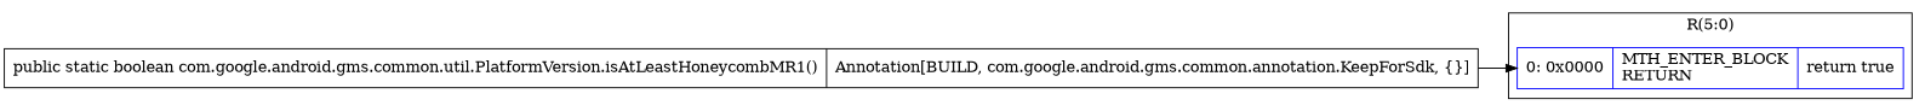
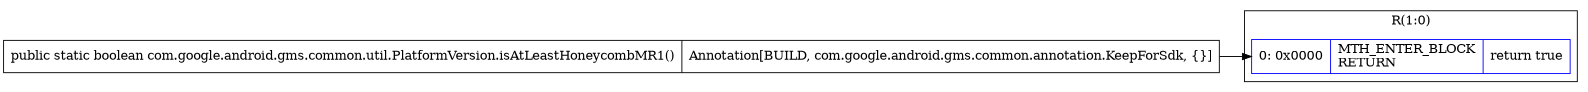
  digraph {
    rankdir=LR
    node [shape=record]
    n1 [color=blue label="{0\:\ 0x0000|MTH_ENTER_BLOCK\lRETURN\l|return true\l}"]
    n2 [label="{public static boolean com.google.android.gms.common.util.PlatformVersion.isAtLeastHoneycombMR1()  | Annotation[BUILD, com.google.android.gms.common.annotation.KeepForSdk, \{\}]\l}"]
    subgraph cluster_1 {
-     label="R(5:0)"
+     label="R(1:0)"
      n1
    }
    n2 -> n1
  }
